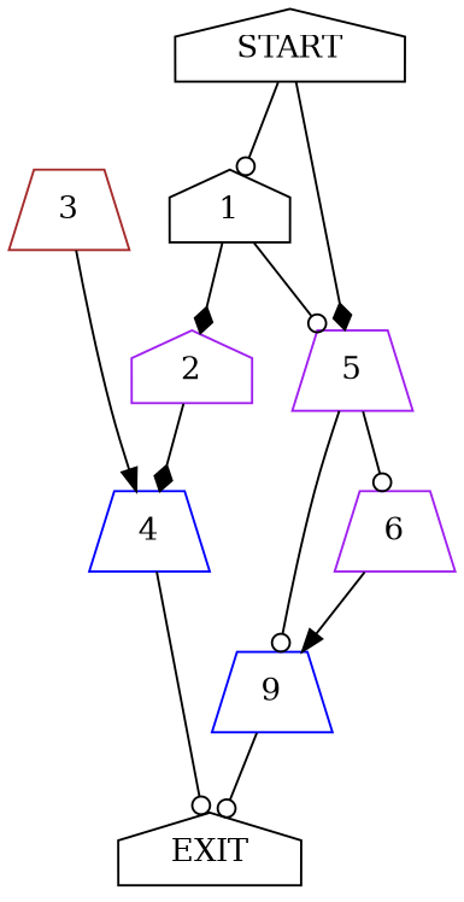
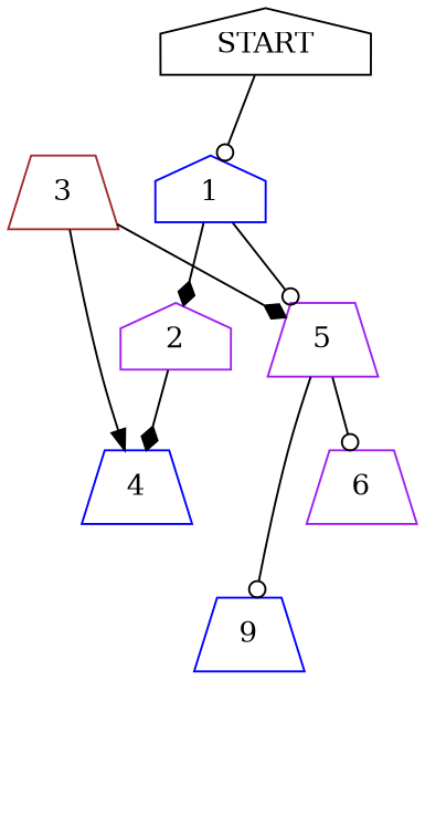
  digraph {
    node [color=black shape=trapezium]
    edge [arrowhead=odot]
    n1 [label=START shape=house]
-   1 [shape=house]
+   1 [color=blue shape=house]
    5 [color=purple]
    2 [color=purple shape=house]
    6 [color=purple]
    n6 [color=blue label=9]
-   n7 [label=EXIT shape=house]
    4 [color=blue]
    3 [color=brown]
    n1 -> 1
-   n1 -> 5 [arrowhead=diamond]
+   3 -> 5 [arrowhead=diamond]
    1 -> 5
    1 -> 2 [arrowhead=diamond]
    5 -> 6
    5 -> n6
    2 -> 4 [arrowhead=diamond]
-   6 -> n6 [arrowhead=normal]
-   n6 -> n7
-   4 -> n7
    3 -> 4 [arrowhead=normal]
  }
